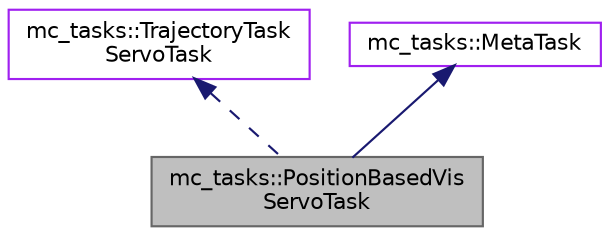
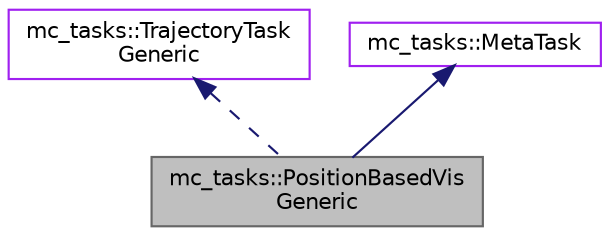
  digraph {
    node [color=purple fillcolor=white fontname=Helvetica fontsize=10 shape=record style=filled]
    edge [color=midnightblue dir=back fontname=Helvetica fontsize=10 labelfontname=Helvetica labelfontsize=10]
-   n1 [color=gray40 fillcolor=grey75 fontcolor=black height=0.2 label="mc_tasks::PositionBasedVis\lServoTask" width=0.4]
-   n2 [height=0.2 label="mc_tasks::TrajectoryTask\lServoTask" width=0.4]
+   n1 [color=gray40 fillcolor=grey75 fontcolor=black height=0.2 label="mc_tasks::PositionBasedVis\lGeneric" width=0.4]
+   n2 [height=0.2 label="mc_tasks::TrajectoryTask\lGeneric" width=0.4]
    n3 [height=0.2 label="mc_tasks::MetaTask" width=0.4]
    n2 -> n1 [style=dashed]
    n3 -> n1 [style=solid]
  }
